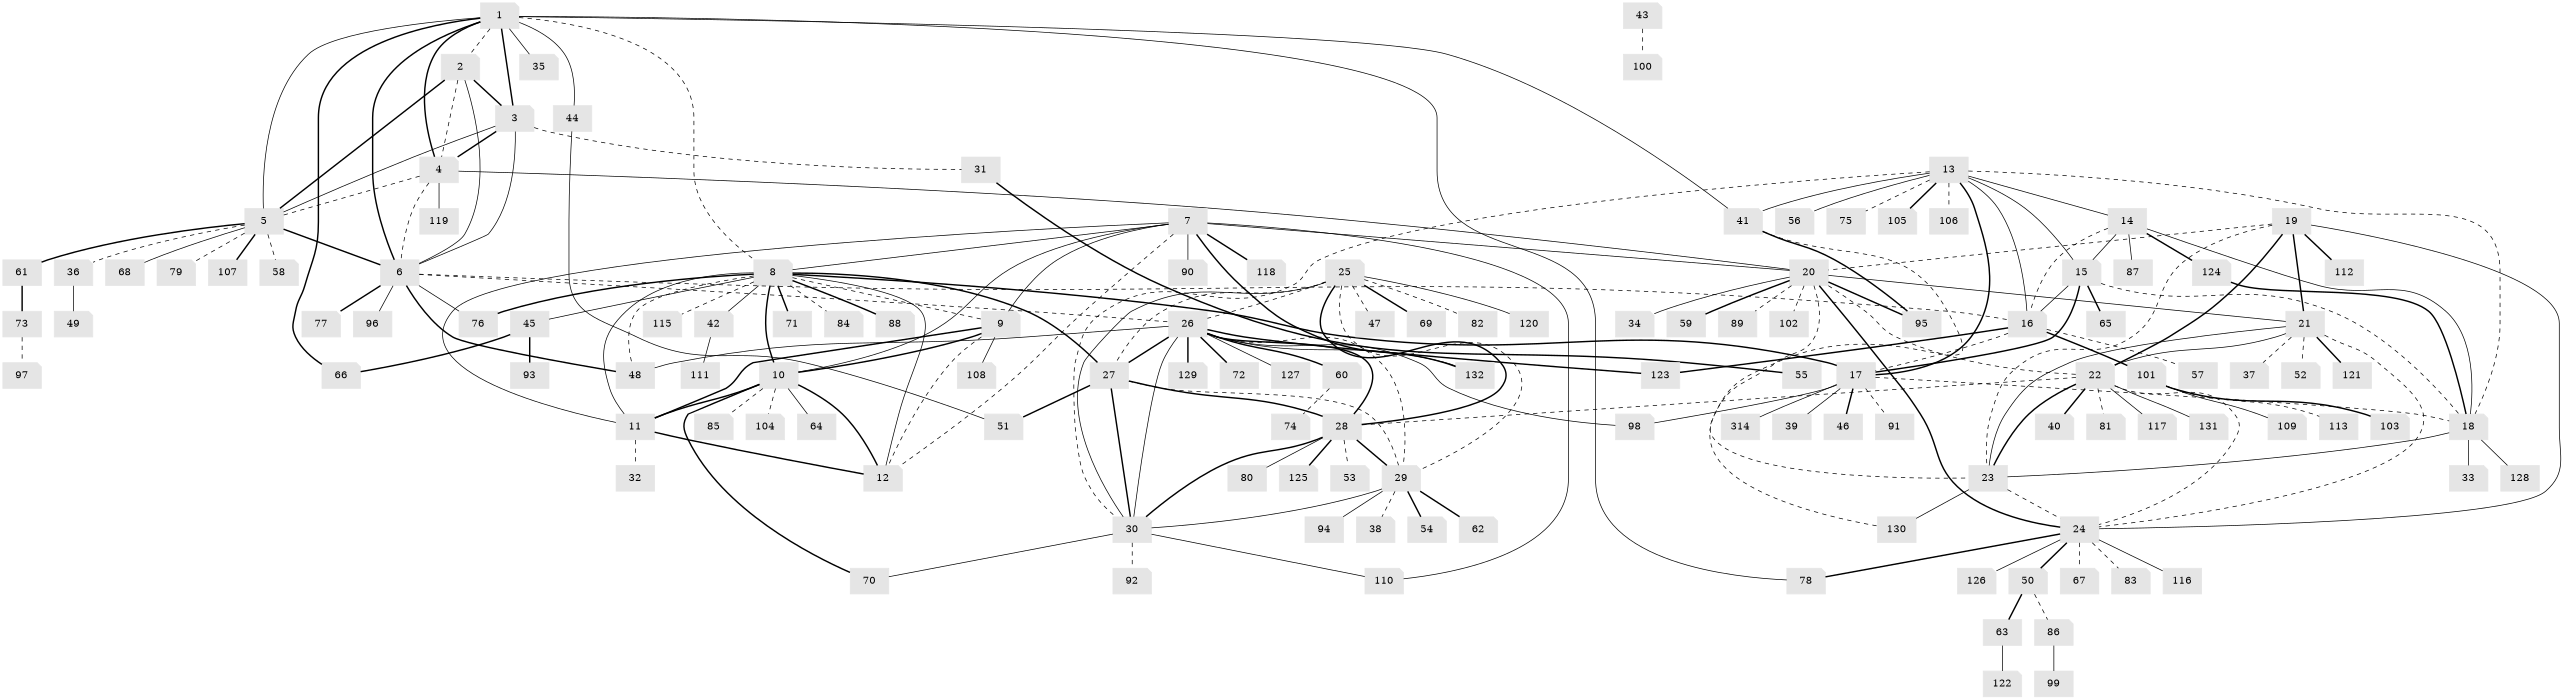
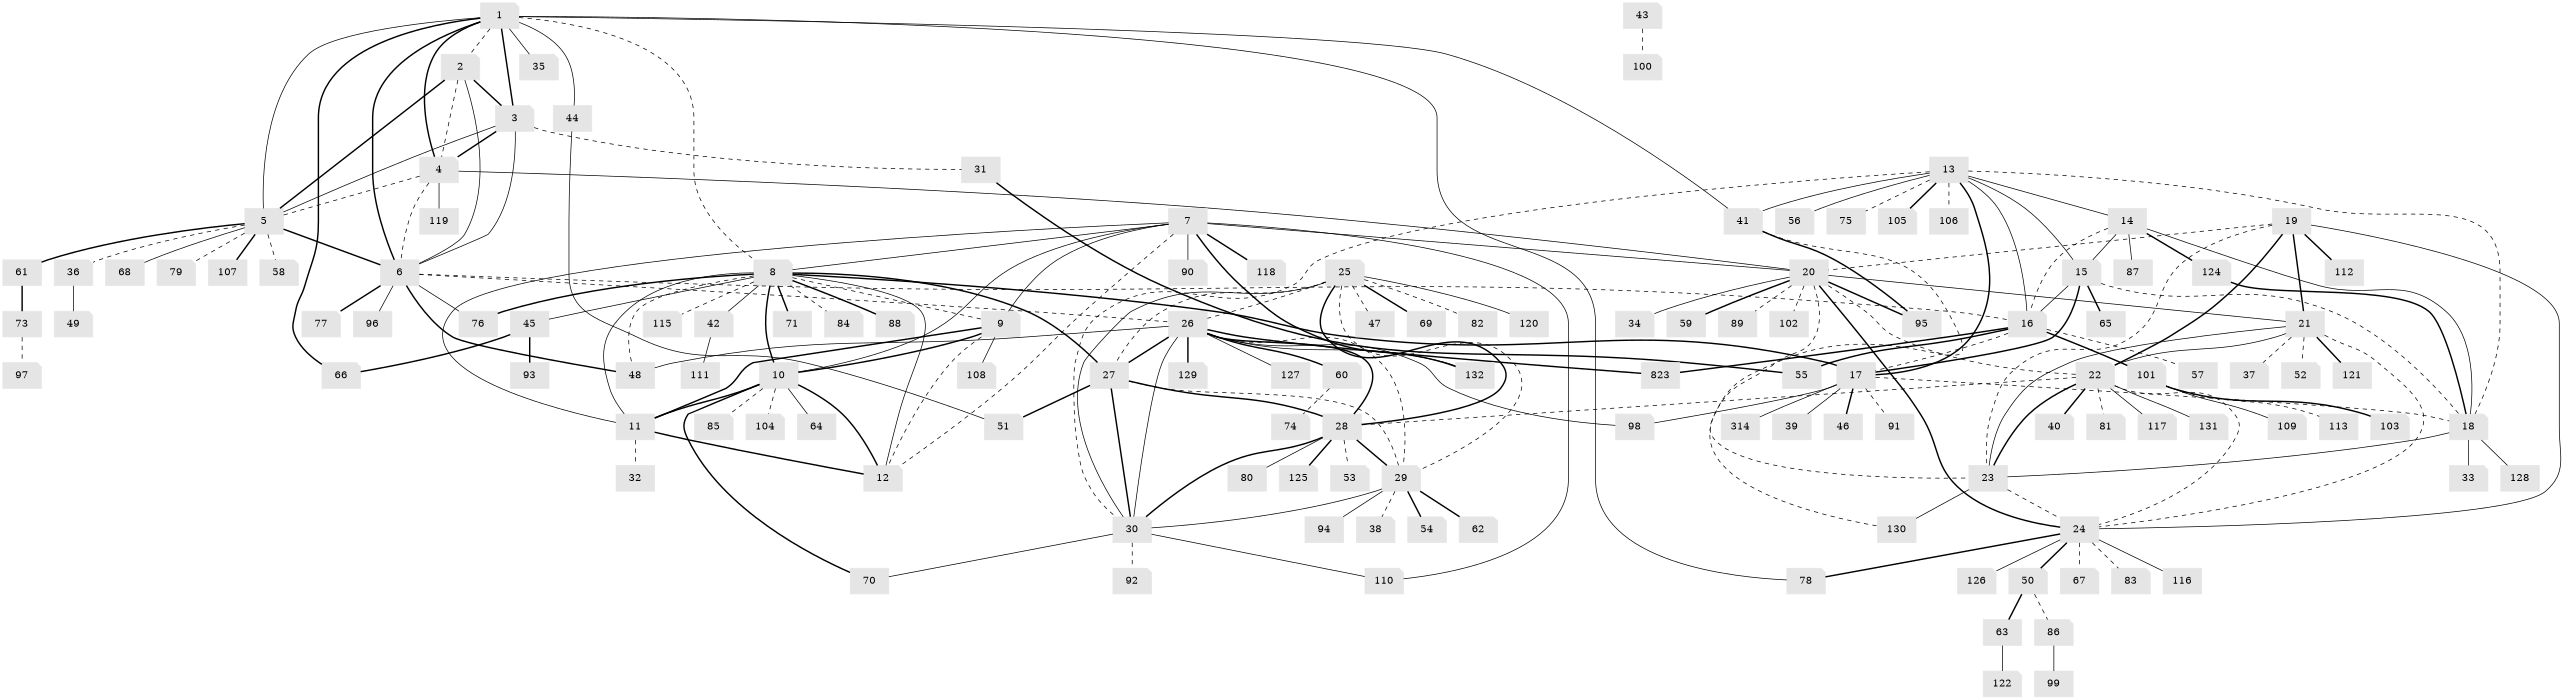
  graph {
    node [color=gray90 shape=note style=filled]
    edge [style=bold]
    1
    2
    3
    4
    5 [shape=box]
    6 [shape=box]
    8
    35
    41
    44 [shape=box]
    66
    78
    31 [shape=box]
    20 [shape=box]
    119 [shape=box]
    36
    58
    61 [shape=box]
    68 [shape=box]
    79
    107 [shape=box]
    16
    26 [shape=box]
    48 [shape=box]
    76 [shape=box]
    77
    96 [shape=box]
    9
    10 [shape=box]
    11 [shape=box]
    12
    17 [shape=box]
    27 [shape=box]
    42
    45 [shape=box]
    71 [shape=box]
    84
    88
    115
    95 [shape=box]
    130 [shape=box]
    51
    55 [shape=box]
    23 [shape=box]
    21 [shape=box]
    22
    24 [shape=box]
    34
    59 [shape=box]
    89 [shape=box]
    102 [shape=box]
    49
    73 [shape=box]
    57 [shape=box]
    101
-   123 [shape=box]
+   123 [shape=box label=823]
    132 [shape=box]
    30
    98
    28 [shape=box]
    29
    60
-   72 [shape=box]
    127 [shape=box]
    129
    7 [shape=box]
    90
    110
    118
    108
    64 [shape=box]
    70 [shape=box]
    85
    104
    32 [shape=box]
    18
    39 [shape=box]
    46 [shape=box]
    91 [shape=box]
    n80 [label=314 shape=box]
    111 [shape=box]
    93 [shape=box]
    13 [shape=box]
    14 [shape=box]
    15
    56
    75 [shape=box]
    105
    106 [shape=box]
    87 [shape=box]
    124
    65 [shape=box]
    33
    128 [shape=box]
    92
    103
    109
    113 [shape=box]
    19 [shape=box]
    112 [shape=box]
    37
    52
    121 [shape=box]
    40
    81
    117
    131
    50
    67
    83
    116 [shape=box]
    126
    53
    80 [shape=box]
    125
    43
    100
    63 [shape=box]
    86
    25
    47 [shape=box]
    69 [shape=box]
    82 [shape=box]
    120 [shape=box]
    38
    54
    62
    94 [shape=box]
    74
    122
    99 [shape=box]
    97
    1 -- 2 [style=dashed]
    1 -- 3
    1 -- 4
    1 -- 5 [style=solid]
    1 -- 6
    1 -- 8 [style=dashed]
    1 -- 35 [style=solid]
    1 -- 41 [style=solid]
    1 -- 44 [style=solid]
    1 -- 66
    1 -- 78 [style=solid]
    2 -- 3
    2 -- 4 [style=dashed]
    2 -- 5
    2 -- 6 [style=solid]
    3 -- 4
    3 -- 5 [style=solid]
    3 -- 6 [style=solid]
    3 -- 31 [style=dashed]
    4 -- 5 [style=dashed]
    4 -- 6 [style=dashed]
    4 -- 20 [style=solid]
    4 -- 119 [style=solid]
    5 -- 6
    5 -- 36 [style=dashed]
    5 -- 58 [style=dashed]
    5 -- 61
    5 -- 68 [style=solid]
    5 -- 79 [style=dashed]
    5 -- 107
    6 -- 16 [style=dashed]
    6 -- 26 [style=dashed]
    6 -- 48
    6 -- 76 [style=solid]
    6 -- 77
    6 -- 96 [style=solid]
    8 -- 48 [style=dashed]
    8 -- 76
    8 -- 9 [style=dashed]
    8 -- 10
    8 -- 11 [style=solid]
    8 -- 12 [style=solid]
    8 -- 17
    8 -- 27
    8 -- 42 [style=solid]
    8 -- 45 [style=solid]
    8 -- 71
    8 -- 84 [style=dashed]
    8 -- 88
    8 -- 115 [style=dashed]
    41 -- 95
    41 -- 130 [style=dashed]
    44 -- 51 [style=solid]
    31 -- 55
    20 -- 95
    20 -- 23 [style=dashed]
    20 -- 21 [style=solid]
    20 -- 22 [style=dashed]
    20 -- 24
    20 -- 34 [style=solid]
    20 -- 59
    20 -- 89 [style=dashed]
    20 -- 102 [style=dashed]
    36 -- 49 [style=solid]
    61 -- 73
    16 -- 17 [style=dashed]
+   16 -- 55
    16 -- 57 [style=dashed]
    16 -- 101
    16 -- 123
    26 -- 48 [style=solid]
    26 -- 27
    26 -- 123
    26 -- 132 [style=solid]
    26 -- 30 [style=solid]
    26 -- 98 [style=solid]
    26 -- 28
    26 -- 29 [style=dashed]
    26 -- 60
-   26 -- 72
    26 -- 127 [style=solid]
    26 -- 129
    9 -- 10
    9 -- 11
    9 -- 12 [style=dashed]
    9 -- 108 [style=solid]
    10 -- 11
    10 -- 12
    10 -- 64 [style=solid]
    10 -- 70
    10 -- 85 [style=dashed]
    10 -- 104 [style=dashed]
    11 -- 12
    11 -- 32 [style=dashed]
    17 -- 98 [style=solid]
    17 -- 18 [style=dashed]
    17 -- 39 [style=solid]
    17 -- 46
    17 -- 91 [style=dashed]
    17 -- n80 [style=solid]
    27 -- 51
    27 -- 30
    27 -- 28
    27 -- 29 [style=dashed]
    42 -- 111 [style=solid]
    45 -- 66
    45 -- 93
    23 -- 130 [style=solid]
    23 -- 24 [style=dashed]
    21 -- 23 [style=solid]
    21 -- 22 [style=solid]
    21 -- 24 [style=dashed]
    21 -- 37 [style=dashed]
    21 -- 52 [style=dashed]
    21 -- 121
    22 -- 23
    22 -- 24 [style=dashed]
    22 -- 28 [style=dashed]
    22 -- 40
    22 -- 81 [style=dashed]
    22 -- 117 [style=solid]
    22 -- 131 [style=solid]
    24 -- 78
    24 -- 50
    24 -- 67 [style=dashed]
    24 -- 83 [style=dashed]
    24 -- 116 [style=solid]
    24 -- 126 [style=solid]
    73 -- 97 [style=dashed]
    101 -- 103
    101 -- 109 [style=solid]
    101 -- 113 [style=dashed]
    30 -- 110 [style=solid]
    30 -- 70 [style=solid]
    30 -- 92 [style=dashed]
    28 -- 30
    28 -- 29
    28 -- 53 [style=dashed]
    28 -- 80 [style=solid]
    28 -- 125
    29 -- 30 [style=solid]
    29 -- 38 [style=dashed]
    29 -- 54
    29 -- 62
    29 -- 94 [style=solid]
    60 -- 74 [style=dashed]
    7 -- 8 [style=solid]
    7 -- 20 [style=solid]
    7 -- 9 [style=solid]
    7 -- 10 [style=solid]
    7 -- 11 [style=solid]
    7 -- 12 [style=dashed]
    7 -- 132
    7 -- 90 [style=solid]
    7 -- 110 [style=solid]
    7 -- 118
    18 -- 23 [style=solid]
    18 -- 33 [style=solid]
    18 -- 128 [style=solid]
    13 -- 41 [style=solid]
    13 -- 16 [style=solid]
    13 -- 17
    13 -- 30 [style=dashed]
    13 -- 18 [style=dashed]
    13 -- 14 [style=solid]
    13 -- 15 [style=solid]
    13 -- 56 [style=solid]
    13 -- 75 [style=dashed]
    13 -- 105
    13 -- 106 [style=dashed]
    14 -- 16 [style=dashed]
    14 -- 18 [style=solid]
    14 -- 15 [style=solid]
    14 -- 87 [style=solid]
    14 -- 124
    15 -- 16 [style=solid]
    15 -- 17
    15 -- 18 [style=dashed]
    15 -- 65
    124 -- 18
    19 -- 20 [style=dashed]
    19 -- 23 [style=dashed]
    19 -- 21
    19 -- 22
    19 -- 24 [style=solid]
    19 -- 112
    50 -- 63
    50 -- 86 [style=dashed]
    43 -- 100 [style=dashed]
    63 -- 122 [style=solid]
    86 -- 99 [style=solid]
    25 -- 26 [style=dashed]
    25 -- 27 [style=dashed]
    25 -- 30 [style=solid]
    25 -- 28
    25 -- 29 [style=dashed]
    25 -- 47 [style=dashed]
    25 -- 69
    25 -- 82 [style=dashed]
    25 -- 120 [style=solid]
  }
